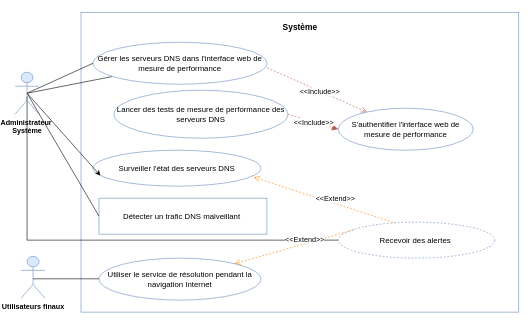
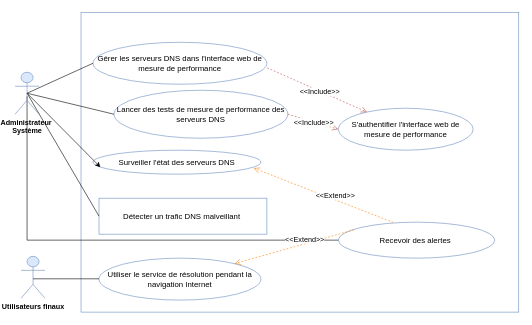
  <mxCell id="0" />
  <mxCell id="1" parent="0" />
  <mxCell id="2" value="Utilisateurs finaux" style="shape=umlActor;verticalLabelPosition=bottom;verticalAlign=top;html=1;outlineConnect=0;fontStyle=1;fillColor=#dae8fc;strokeColor=#6c8ebf;" parent="1" vertex="1"><mxGeometry x="30" y="427" width="40" height="70" as="geometry" /></mxCell>
  <mxCell id="3" value="" style="rounded=0;whiteSpace=wrap;html=1;strokeColor=#6C8EBF;" parent="1" vertex="1"><mxGeometry x="130" y="20" width="730" height="500" as="geometry" /></mxCell>
- <mxCell id="4" value="&lt;b&gt;&lt;font style=&quot;font-size: 14px;&quot;&gt;Système&lt;/font&gt;&lt;/b&gt;" style="text;strokeColor=none;align=center;fillColor=none;html=1;verticalAlign=middle;whiteSpace=wrap;rounded=0;" parent="1" vertex="1"><mxGeometry x="457.5" y="30" width="75" height="30" as="geometry" /></mxCell>
  <mxCell id="5" value="&lt;font style=&quot;font-size: 13px;&quot;&gt;Lancer des tests de mesure de performance des serveurs DNS&lt;/font&gt;" style="ellipse;whiteSpace=wrap;html=1;fillColor=#ffffff;strokeColor=#6C8EBF;" parent="1" vertex="1"><mxGeometry x="185" y="150" width="290" height="80" as="geometry" /></mxCell>
- <mxCell id="6" value="&lt;font style=&quot;font-size: 13px;&quot;&gt;Surveiller l'état des serveurs DNS&lt;/font&gt;" style="ellipse;whiteSpace=wrap;html=1;strokeColor=#6C8EBF;" parent="1" vertex="1"><mxGeometry x="150" y="250" width="280" height="60" as="geometry" /></mxCell>
+ <mxCell id="6" value="&lt;font style=&quot;font-size: 13px;&quot;&gt;Surveiller l'état des serveurs DNS&lt;/font&gt;" style="ellipse;whiteSpace=wrap;html=1;strokeColor=#6C8EBF;" parent="1" vertex="1"><mxGeometry x="150" y="250" width="280" height="40" as="geometry" /></mxCell>
  <mxCell id="7" value="&lt;font style=&quot;font-size: 13px;&quot;&gt;Détecter un trafic DNS malveillant&amp;nbsp;&lt;/font&gt;" style="whiteSpace=wrap;html=1;strokeColor=#6C8EBF;rounded=0;" parent="1" vertex="1"><mxGeometry x="160" y="330" width="280" height="60" as="geometry" /></mxCell>
- <mxCell id="8" value="&lt;font style=&quot;font-size: 13px;&quot;&gt;Recevoir des alertes&amp;nbsp;&lt;/font&gt;" style="ellipse;whiteSpace=wrap;html=1;strokeColor=#6C8EBF;dashed=1;" parent="1" vertex="1"><mxGeometry x="559" y="370" width="261" height="60" as="geometry" /></mxCell>
+ <mxCell id="8" value="&lt;font style=&quot;font-size: 13px;&quot;&gt;Recevoir des alertes&amp;nbsp;&lt;/font&gt;" style="ellipse;whiteSpace=wrap;html=1;strokeColor=#6C8EBF;" parent="1" vertex="1"><mxGeometry x="559" y="370" width="261" height="60" as="geometry" /></mxCell>
  <mxCell id="9" value="&lt;font style=&quot;font-size: 13px;&quot;&gt;S'authentifier&amp;nbsp;&lt;/font&gt;&lt;span style=&quot;font-size: 13px;&quot;&gt;l'interface web de mesure de performance&lt;/span&gt;" style="ellipse;whiteSpace=wrap;html=1;strokeColor=#6C8EBF;" parent="1" vertex="1"><mxGeometry x="559" y="180" width="225" height="70" as="geometry" /></mxCell>
  <mxCell id="10" value="&lt;font style=&quot;font-size: 13px;&quot;&gt;Utiliser le service de résolution pendant la navigation Internet&lt;/font&gt;" style="ellipse;whiteSpace=wrap;html=1;strokeColor=#6C8EBF;" parent="1" vertex="1"><mxGeometry x="160" y="430" width="270" height="70" as="geometry" /></mxCell>
- <mxCell id="11" value="&lt;font style=&quot;font-size: 12px;&quot;&gt;&amp;lt;&amp;lt;Include&amp;gt;&amp;gt;&lt;/font&gt;" style="html=1;verticalAlign=bottom;endArrow=block;dashed=1;endSize=8;curved=0;rounded=0;fillColor=#f8cecc;strokeColor=#b85450;exitX=1;exitY=0.5;exitDx=0;exitDy=0;entryX=0;entryY=0.5;entryDx=0;entryDy=0;" parent="1" source="5" edge="1" target="9"><mxGeometry x="0.1" y="-10" relative="1" as="geometry"><mxPoint x="520.5" y="288" as="sourcePoint" /><mxPoint x="520" y="140" as="targetPoint" /><mxPoint as="offset" /></mxGeometry></mxCell>
- <mxCell id="12" value="" style="endArrow=none;html=1;rounded=0;fillColor=#fad9d5;strokeColor=#000000;exitX=0.5;exitY=0.5;exitDx=0;exitDy=0;exitPerimeter=0;" parent="1" source="19" target="20" edge="1"><mxGeometry width="50" height="50" relative="1" as="geometry"><mxPoint x="60" y="150" as="sourcePoint" /><mxPoint x="170" y="100" as="targetPoint" /></mxGeometry></mxCell>
+ <mxCell id="11" value="&lt;font style=&quot;font-size: 12px;&quot;&gt;&amp;lt;&amp;lt;Include&amp;gt;&amp;gt;&lt;/font&gt;" style="html=1;verticalAlign=bottom;endArrow=open;dashed=1;endSize=8;curved=0;rounded=0;fillColor=#f8cecc;strokeColor=#b85450;exitX=1;exitY=0.5;exitDx=0;exitDy=0;entryX=0;entryY=0.5;entryDx=0;entryDy=0;" parent="1" source="5" edge="1" target="9"><mxGeometry x="0.1" y="-10" relative="1" as="geometry"><mxPoint x="520.5" y="288" as="sourcePoint" /><mxPoint x="520" y="140" as="targetPoint" /><mxPoint as="offset" /></mxGeometry></mxCell>
+ <mxCell id="12" value="" style="endArrow=none;html=1;rounded=0;fillColor=#fad9d5;strokeColor=#000000;exitX=0.5;exitY=0.5;exitDx=0;exitDy=0;exitPerimeter=0;entryX=0;entryY=0.5;entryDx=0;entryDy=0;" parent="1" source="19" target="5" edge="1"><mxGeometry width="50" height="50" relative="1" as="geometry"><mxPoint x="60" y="150" as="sourcePoint" /><mxPoint x="170" y="100" as="targetPoint" /></mxGeometry></mxCell>
  <mxCell id="13" value="" style="endArrow=classic;html=1;rounded=0;entryX=0.044;entryY=0.706;entryDx=0;entryDy=0;entryPerimeter=0;exitX=0.5;exitY=0.5;exitDx=0;exitDy=0;exitPerimeter=0;fillColor=#fad9d5;strokeColor=#000000;" parent="1" source="19" target="6" edge="1"><mxGeometry width="50" height="50" relative="1" as="geometry"><mxPoint x="80" y="170" as="sourcePoint" /><mxPoint x="172" y="175" as="targetPoint" /></mxGeometry></mxCell>
  <mxCell id="14" value="" style="endArrow=none;html=1;rounded=0;entryX=0;entryY=0.5;entryDx=0;entryDy=0;exitX=0.5;exitY=0.5;exitDx=0;exitDy=0;exitPerimeter=0;fillColor=#fad9d5;strokeColor=#000000;" parent="1" source="19" target="7" edge="1"><mxGeometry width="50" height="50" relative="1" as="geometry"><mxPoint x="80" y="170" as="sourcePoint" /><mxPoint x="160" y="256" as="targetPoint" /></mxGeometry></mxCell>
  <mxCell id="15" value="" style="endArrow=none;html=1;rounded=0;exitX=1;exitY=0.5;exitDx=0;exitDy=0;fillColor=#fad9d5;strokeColor=#000000;" parent="1" edge="1"><mxGeometry width="50" height="50" relative="1" as="geometry"><mxPoint x="50" y="464.47" as="sourcePoint" /><mxPoint x="160" y="464.47" as="targetPoint" /></mxGeometry></mxCell>
  <mxCell id="16" value="" style="endArrow=none;html=1;rounded=0;exitX=0.5;exitY=0.5;exitDx=0;exitDy=0;exitPerimeter=0;fillColor=#fad9d5;strokeColor=#000000;edgeStyle=elbowEdgeStyle;elbow=vertical;strokeWidth=1;" parent="1" target="8" edge="1"><mxGeometry width="50" height="50" relative="1" as="geometry"><mxPoint x="40" y="160" as="sourcePoint" /><mxPoint x="480" y="420" as="targetPoint" /><Array as="points"><mxPoint x="40" y="400" /><mxPoint x="60" y="380" /></Array></mxGeometry></mxCell>
  <mxCell id="17" value="&lt;font style=&quot;font-size: 12px;&quot;&gt;&amp;lt;&amp;lt;Extend&amp;gt;&amp;gt;&lt;/font&gt;" style="html=1;verticalAlign=bottom;endArrow=open;dashed=1;endSize=8;curved=0;rounded=0;exitX=0.351;exitY=0.006;exitDx=0;exitDy=0;entryX=0.957;entryY=0.75;entryDx=0;entryDy=0;fillColor=#f8cecc;strokeColor=#FF8000;entryPerimeter=0;exitPerimeter=0;" parent="1" source="8" target="6" edge="1"><mxGeometry x="-0.172" y="2" relative="1" as="geometry"><mxPoint x="532.145" y="329.998" as="sourcePoint" /><mxPoint x="410" y="220.43" as="targetPoint" /><mxPoint as="offset" /></mxGeometry></mxCell>
  <mxCell id="18" value="&lt;font style=&quot;font-size: 12px;&quot;&gt;&amp;lt;&amp;lt;Extend&amp;gt;&amp;gt;&lt;/font&gt;" style="html=1;verticalAlign=bottom;endArrow=open;dashed=1;endSize=8;curved=0;rounded=0;exitX=0.101;exitY=0.213;exitDx=0;exitDy=0;fillColor=#f8cecc;strokeColor=#FF8000;exitPerimeter=0;" parent="1" source="8" target="10" edge="1"><mxGeometry x="-0.172" y="2" relative="1" as="geometry"><mxPoint x="492" y="421" as="sourcePoint" /><mxPoint x="350" y="320" as="targetPoint" /><mxPoint as="offset" /></mxGeometry></mxCell>
  <mxCell id="19" value="Administrateur&amp;nbsp;&lt;div&gt;Système&lt;/div&gt;" style="shape=umlActor;verticalLabelPosition=bottom;verticalAlign=top;html=1;outlineConnect=0;fontStyle=1;fillColor=#dae8fc;strokeColor=#6c8ebf;" parent="1" vertex="1"><mxGeometry x="20" y="120" width="40" height="70" as="geometry" /></mxCell>
  <mxCell id="20" value="&lt;font style=&quot;font-size: 13px;&quot;&gt;Gérer les serveurs DNS dans l'interface web de mesure de performance&lt;/font&gt;" style="ellipse;whiteSpace=wrap;html=1;fillColor=#ffffff;strokeColor=#6C8EBF;" vertex="1" parent="1"><mxGeometry x="150" y="70" width="290" height="70" as="geometry" /></mxCell>
  <mxCell id="21" value="" style="endArrow=none;html=1;rounded=0;fillColor=#fad9d5;strokeColor=#000000;exitX=0.5;exitY=0.5;exitDx=0;exitDy=0;exitPerimeter=0;entryX=0;entryY=0.5;entryDx=0;entryDy=0;" edge="1" parent="1" source="19"><mxGeometry width="50" height="50" relative="1" as="geometry"><mxPoint x="50" y="80" as="sourcePoint" /><mxPoint x="150" y="105" as="targetPoint" /></mxGeometry></mxCell>
  <mxCell id="22" value="&lt;font style=&quot;font-size: 12px;&quot;&gt;&amp;lt;&amp;lt;Include&amp;gt;&amp;gt;&lt;/font&gt;" style="html=1;verticalAlign=bottom;endArrow=open;dashed=1;endSize=8;curved=0;rounded=0;fillColor=#f8cecc;strokeColor=#b85450;exitX=1.002;exitY=0.61;exitDx=0;exitDy=0;exitPerimeter=0;" edge="1" parent="1" source="20" target="9"><mxGeometry x="0.1" y="-10" relative="1" as="geometry"><mxPoint x="430" y="110" as="sourcePoint" /><mxPoint x="569" y="150" as="targetPoint" /><mxPoint as="offset" /></mxGeometry></mxCell>
